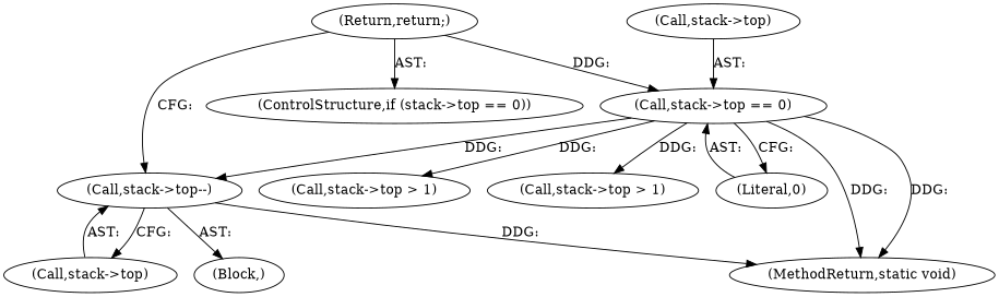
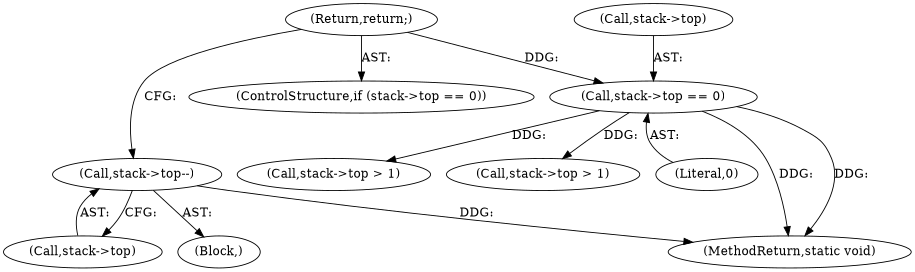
  digraph {
    n1 [label="(Call,stack->top--)"]
    n2 [label="(Block,)"]
    n3 [label="(MethodReturn,static void)"]
    n4 [label="(Call,stack->top)"]
    n5 [label="(Call,stack->top == 0)"]
    n6 [label="(Call,stack->top > 1)"]
    n7 [label="(Call,stack->top > 1)"]
    n8 [label="(Literal,0)"]
    n9 [label="(ControlStructure,if (stack->top == 0))"]
    n10 [label="(Call,stack->top)"]
    n11 [label="(Return,return;)"]
    n1 -> n2 [label="AST: "]
    n1 -> n3 [label="DDG: "]
    n1 -> n4 [label="CFG: "]
    n4 -> n1 [label="AST: "]
-   n5 -> n1 [label="DDG: "]
    n5 -> n3 [label="DDG: "]
    n5 -> n3 [label="DDG: "]
    n5 -> n6 [label="DDG: "]
    n5 -> n7 [label="DDG: "]
-   n5 -> n8 [label="CFG: "]
    n8 -> n5 [label="AST: "]
    n10 -> n5 [label="AST: "]
    n11 -> n1 [label="CFG: "]
    n11 -> n5 [label="DDG: "]
    n11 -> n9 [label="AST: "]
  }
